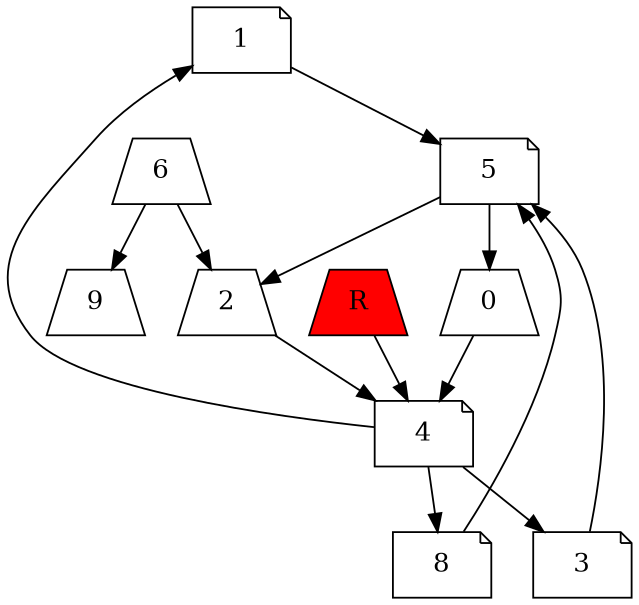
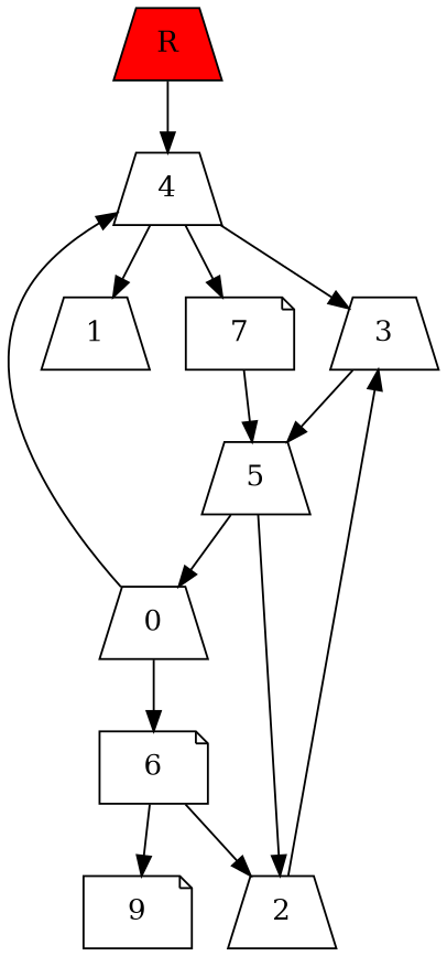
  digraph {
    node [shape=trapezium]
-   1 [shape=note]
-   5 [shape=note]
+   1
+   5
    2
    n4 [label=0]
-   4 [shape=note]
-   3 [shape=note]
-   7 [shape=note label=8]
-   6
-   9
+   4
+   3
+   7 [shape=note]
+   6 [shape=note]
+   9 [shape=note]
    R [fillcolor="#ff0000" style=filled]
-   1 -> 5
    5 -> 2
    5 -> n4
-   2 -> 4
+   2 -> 3
    n4 -> 4
+   n4 -> 6
    4 -> 1
    4 -> 3
    4 -> 7
    3 -> 5
    7 -> 5
    6 -> 2
    6 -> 9
    R -> 4
  }
